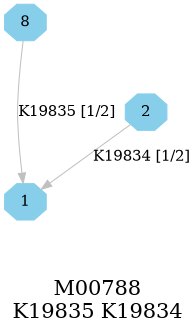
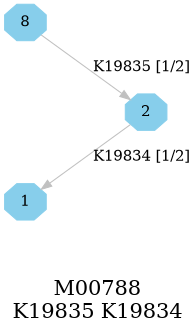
  digraph {
    fontsize=20
    label="M00788\nK19835 K19834"
    node [color=skyblue shape=octagon style=filled]
    edge [color=grey]
    n1 [height=.3 label=8 width=.3]
    1 [height=.3 width=.3]
    2 [height=.3 width=.3]
    subgraph sub_1 {
      n1
      1
      2
    }
-   n1 -> 1 [label="K19835 [1/2]"]
+   n1 -> 2 [label="K19835 [1/2]"]
    2 -> 1 [label="K19834 [1/2]"]
  }
